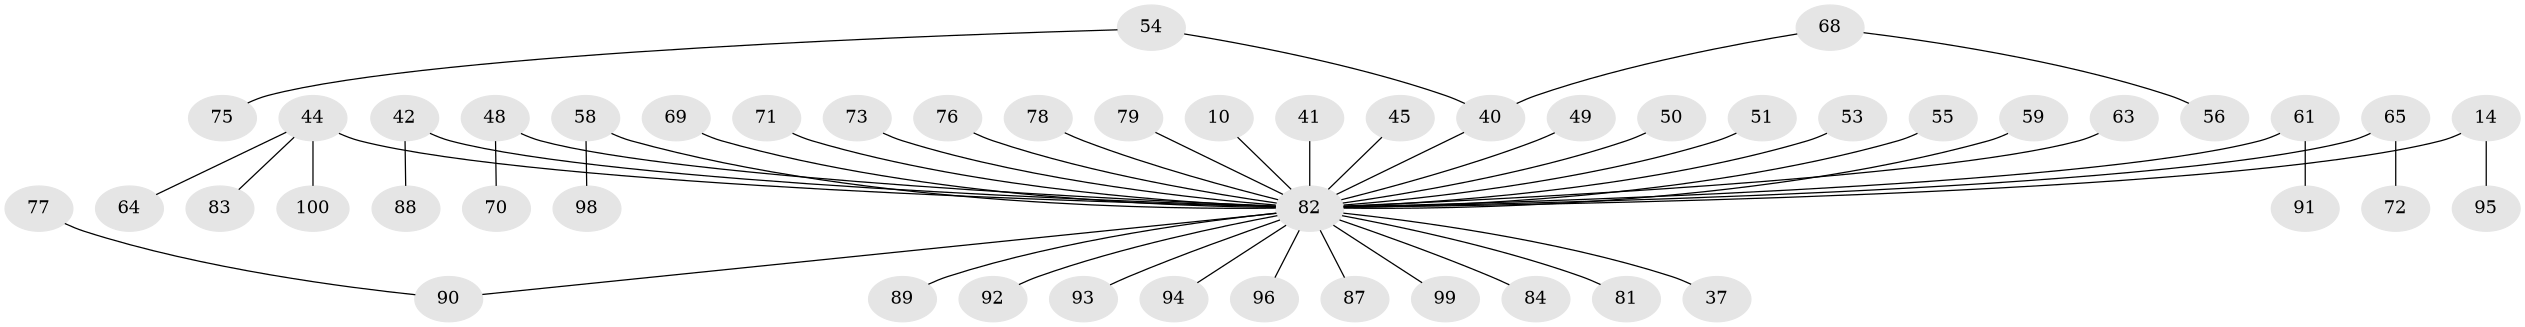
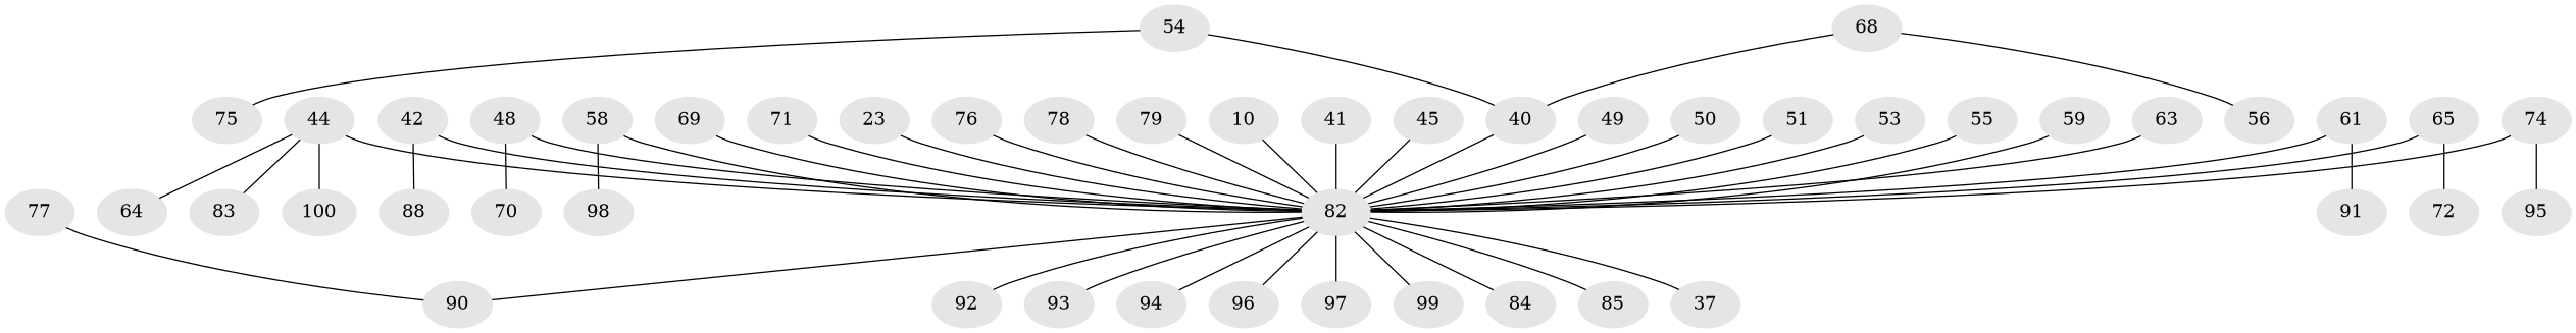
  graph {
    node [color=gray90 style=filled]
    82 [super="+23+26+10+14+15+16+11+35+20+29+32+67+34+33+36+47+56+39+65"]
    90 [super="+57"]
    84
-   85 [label=81]
+   85
    n5 [label=37]
-   89
    92
    93
    94
    96
-   97 [label=87]
+   97
    99
    40
    42
    88
    44 [super="+17"]
    64
    83
    100
    45
    48
    70
    49
    50
    51
    53
    54
    75
    55
    58
    98
    59
    61
    91
    63
    n36 [label=65]
    72
    68 [super="+62"]
    n39 [label=56]
    69
    71
-   73
-   74 [label=14]
+   73 [label=23]
+   74
    95
    76
    77
    78
    79
    n49 [label=10]
    n50 [label=41]
    82 -- 90
    82 -- 84
    82 -- 85
    82 -- n5
-   82 -- 89
    82 -- 92
    82 -- 93
    82 -- 94
    82 -- 96
    82 -- 97
    82 -- 99
    40 -- 82
    42 -- 82
    42 -- 88
    44 -- 82
    44 -- 64
    44 -- 83
    44 -- 100
    45 -- 82
    48 -- 82
    48 -- 70
    49 -- 82
    50 -- 82
    51 -- 82
    53 -- 82
    54 -- 40
    54 -- 75
    55 -- 82
    58 -- 82
    58 -- 98
    59 -- 82
    61 -- 82
    61 -- 91
    63 -- 82
    n36 -- 82
    n36 -- 72
    68 -- 40
    68 -- n39
    69 -- 82
    71 -- 82
    73 -- 82
    74 -- 82
    74 -- 95
    76 -- 82
    77 -- 90
    78 -- 82
    79 -- 82
    n49 -- 82
    n50 -- 82
  }
